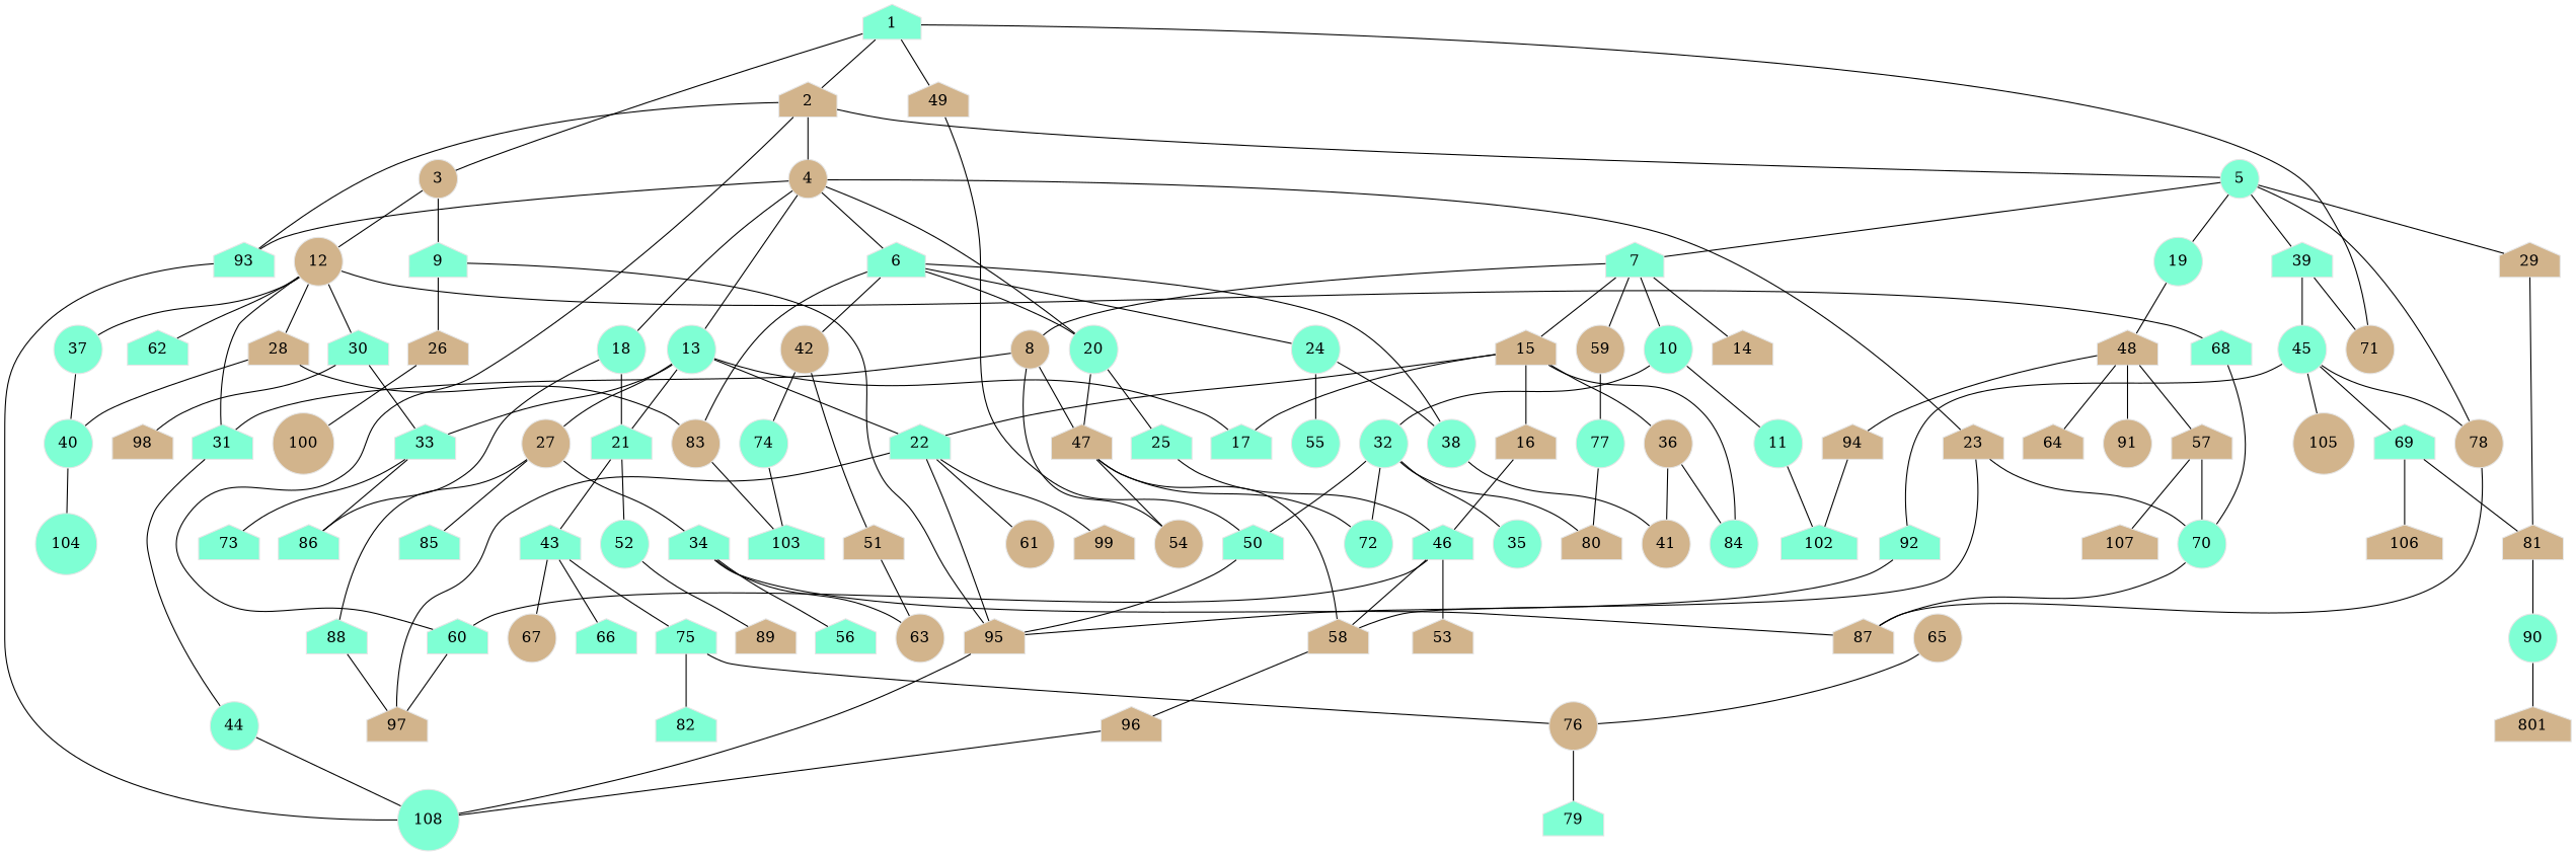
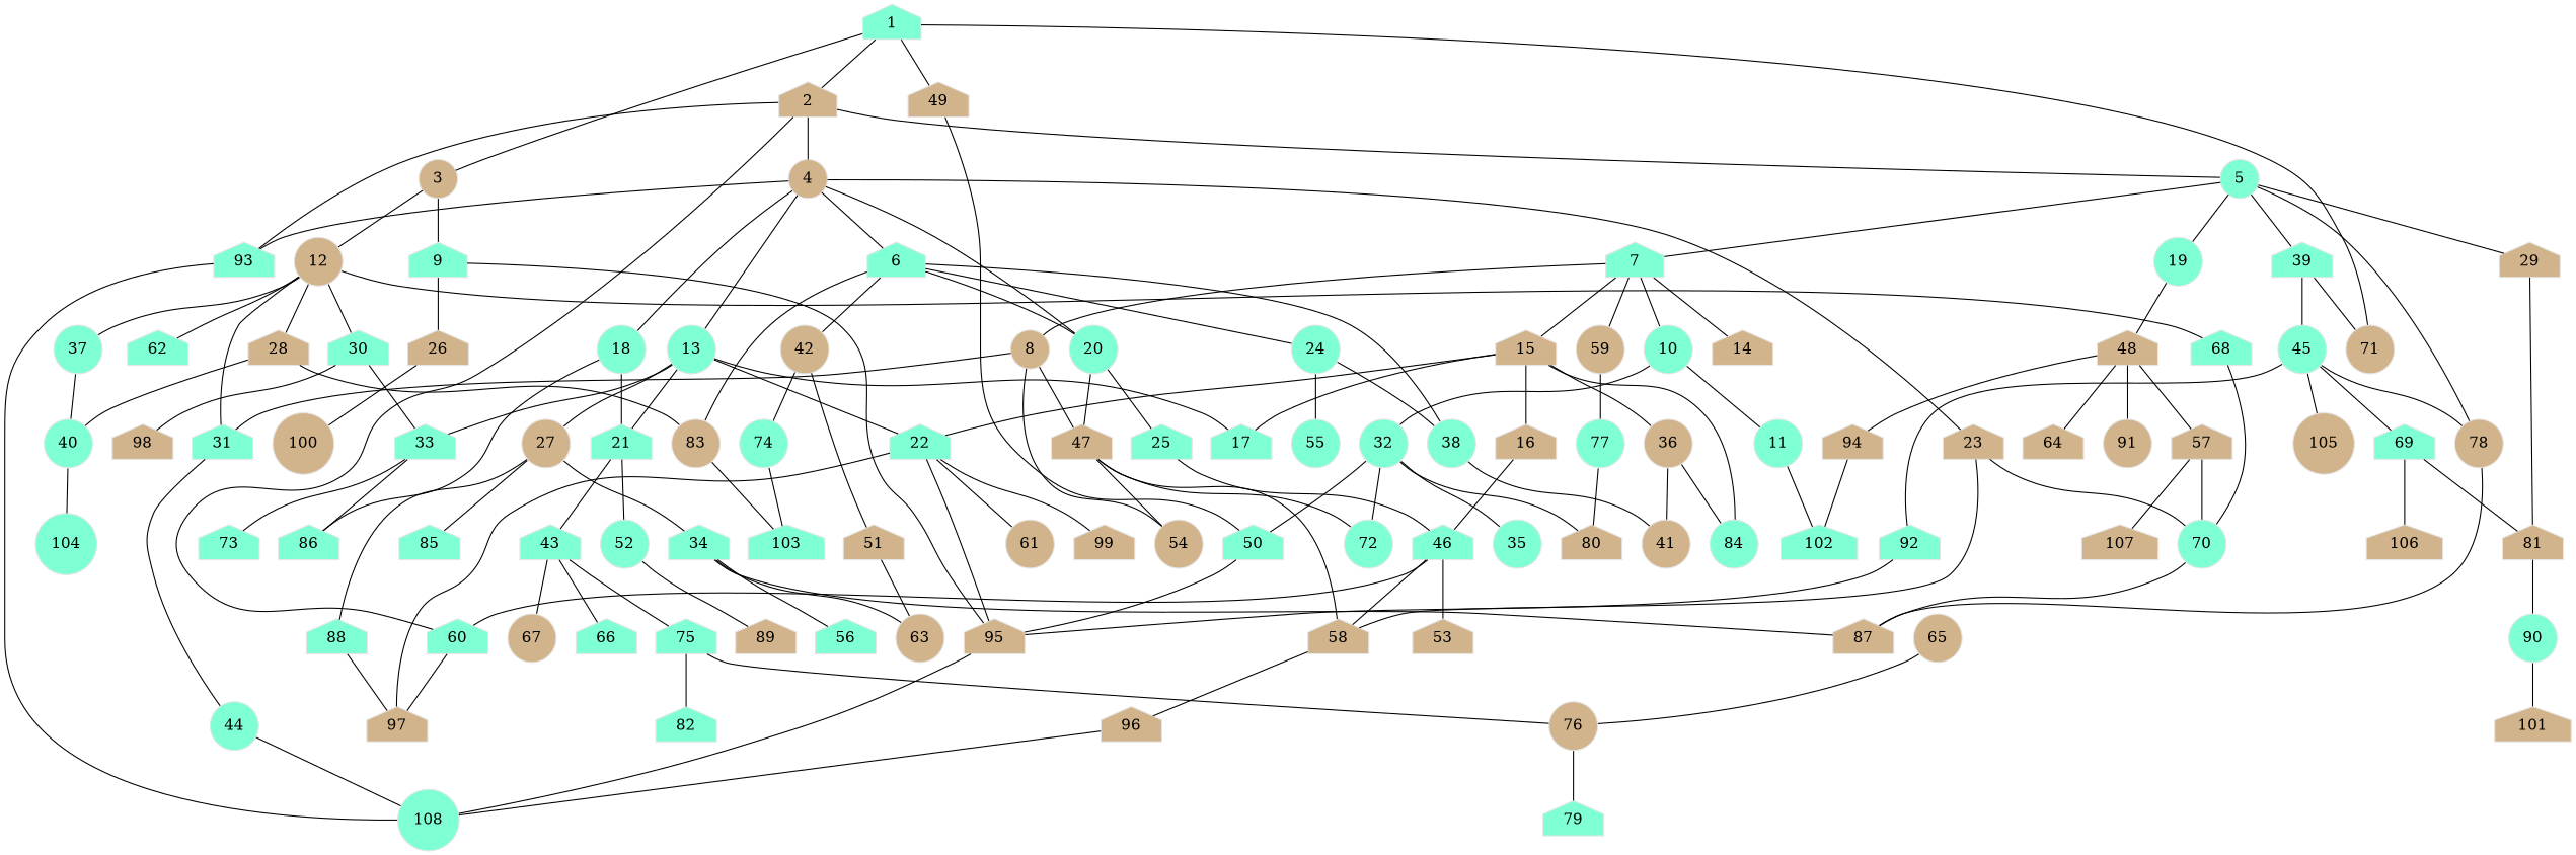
  graph {
    node [color=gray90 fillcolor=aquamarine shape=house style=filled]
    2 [fillcolor=tan]
    1
    3 [fillcolor=tan shape=circle]
    49 [fillcolor=tan]
    71 [fillcolor=tan shape=circle]
    4 [fillcolor=tan shape=circle]
    5 [shape=circle]
    60
    93
    9
    12 [fillcolor=tan shape=circle]
    50
    6
    13 [shape=circle]
    18 [shape=circle]
    20 [shape=circle]
    23 [fillcolor=tan]
    7
    19 [shape=circle]
    29 [fillcolor=tan]
    39
    78 [fillcolor=tan shape=circle]
    97 [fillcolor=tan]
    108 [shape=circle]
    26 [fillcolor=tan]
    95 [fillcolor=tan]
    31
    28 [fillcolor=tan]
    30
    37 [shape=circle]
    62
    68
    24 [shape=circle]
    38 [shape=circle]
    42 [fillcolor=tan shape=circle]
    83 [fillcolor=tan shape=circle]
    17
    21
    22
    27 [fillcolor=tan shape=circle]
    33
    86
    47 [fillcolor=tan]
    25
    58 [fillcolor=tan]
    70 [shape=circle]
    65 [fillcolor=tan shape=circle]
    76 [fillcolor=tan shape=circle]
    8 [fillcolor=tan shape=circle]
    10 [shape=circle]
    14 [fillcolor=tan]
    15 [fillcolor=tan]
    59 [fillcolor=tan shape=circle]
    48 [fillcolor=tan]
    81 [fillcolor=tan]
    45 [shape=circle]
    87 [fillcolor=tan]
    55 [shape=circle]
    41 [fillcolor=tan shape=circle]
    51 [fillcolor=tan]
    74 [shape=circle]
    103
    54 [fillcolor=tan shape=circle]
    11 [shape=circle]
    32 [shape=circle]
    16 [fillcolor=tan]
    36 [fillcolor=tan shape=circle]
    84 [shape=circle]
    77 [shape=circle]
    44 [shape=circle]
    72 [shape=circle]
    100 [fillcolor=tan shape=circle]
    102
    35 [shape=circle]
    80 [fillcolor=tan]
    40 [shape=circle]
    98 [fillcolor=tan]
    43
    52 [shape=circle]
    61 [fillcolor=tan shape=circle]
    99 [fillcolor=tan]
    34
    85
    88
    73
    46
    53 [fillcolor=tan]
    57 [fillcolor=tan]
    64 [fillcolor=tan]
    91 [fillcolor=tan shape=circle]
    94 [fillcolor=tan]
    66
    67 [fillcolor=tan shape=circle]
    75
    89 [fillcolor=tan]
    96 [fillcolor=tan]
    56
    63 [fillcolor=tan shape=circle]
    104 [shape=circle]
    90 [shape=circle]
    69
    92
    105 [fillcolor=tan shape=circle]
    82
    106 [fillcolor=tan]
    107 [fillcolor=tan]
    79
-   101 [fillcolor=tan label=801]
+   101 [fillcolor=tan]
    2 -- 4
    2 -- 5
    2 -- 60
    2 -- 93
    1 -- 2
    1 -- 3
    1 -- 49
    1 -- 71
    3 -- 9
    3 -- 12
    49 -- 50
    4 -- 93
    4 -- 6
    4 -- 13
    4 -- 18
    4 -- 20
    4 -- 23
    5 -- 7
    5 -- 19
    5 -- 29
    5 -- 39
    5 -- 78
    60 -- 97
    93 -- 108
    9 -- 26
    9 -- 95
    12 -- 31
    12 -- 28
    12 -- 30
    12 -- 37
    12 -- 62
    12 -- 68
    50 -- 95
    6 -- 20
    6 -- 24
    6 -- 38
    6 -- 42
    6 -- 83
    13 -- 17
    13 -- 21
    13 -- 22
    13 -- 27
    13 -- 33
    18 -- 21
    18 -- 86
    20 -- 47
    20 -- 25
    23 -- 58
    23 -- 70
    7 -- 8
    7 -- 10
    7 -- 14
    7 -- 15
    7 -- 59
    19 -- 48
    29 -- 81
    39 -- 71
    39 -- 45
    78 -- 87
    26 -- 100
    95 -- 108
    31 -- 44
    28 -- 83
    28 -- 40
    30 -- 33
    30 -- 98
    37 -- 40
    68 -- 70
    24 -- 38
    24 -- 55
    38 -- 41
    42 -- 51
    42 -- 74
    83 -- 103
    21 -- 43
    21 -- 52
    22 -- 97
    22 -- 95
    22 -- 61
    22 -- 99
    27 -- 34
    27 -- 85
    27 -- 88
    33 -- 86
    33 -- 73
    47 -- 58
    47 -- 54
    47 -- 72
    25 -- 46
    58 -- 96
    70 -- 87
    65 -- 76
    76 -- 79
    8 -- 31
    8 -- 47
    8 -- 54
    10 -- 11
    10 -- 32
    15 -- 17
    15 -- 22
    15 -- 16
    15 -- 36
    15 -- 84
    59 -- 77
    48 -- 57
    48 -- 64
    48 -- 91
    48 -- 94
    81 -- 90
    45 -- 78
    45 -- 69
    45 -- 92
    45 -- 105
    51 -- 63
    74 -- 103
    11 -- 102
    32 -- 50
    32 -- 72
    32 -- 35
    32 -- 80
    16 -- 46
    36 -- 41
    36 -- 84
    77 -- 80
    44 -- 108
    40 -- 104
    43 -- 66
    43 -- 67
    43 -- 75
    52 -- 89
    34 -- 87
    34 -- 56
    34 -- 63
    88 -- 97
    46 -- 60
    46 -- 58
    46 -- 53
    57 -- 70
    57 -- 107
    94 -- 102
    75 -- 76
    75 -- 82
    96 -- 108
    90 -- 101
    69 -- 81
    69 -- 106
    92 -- 95
  }
